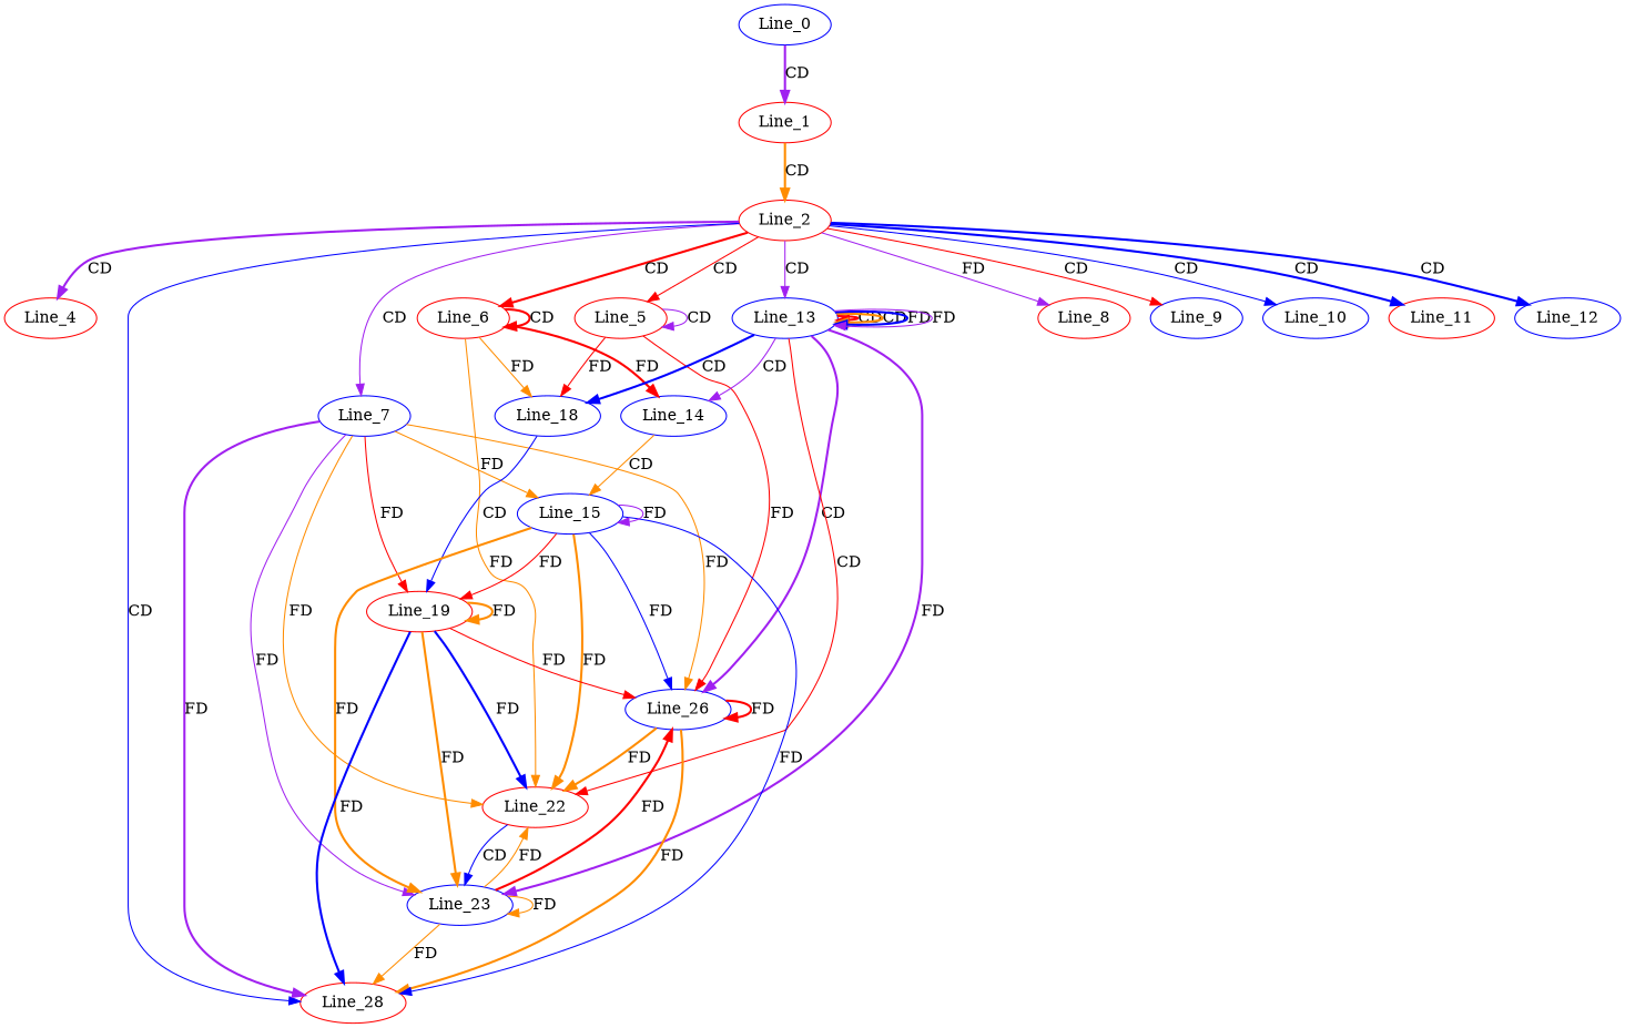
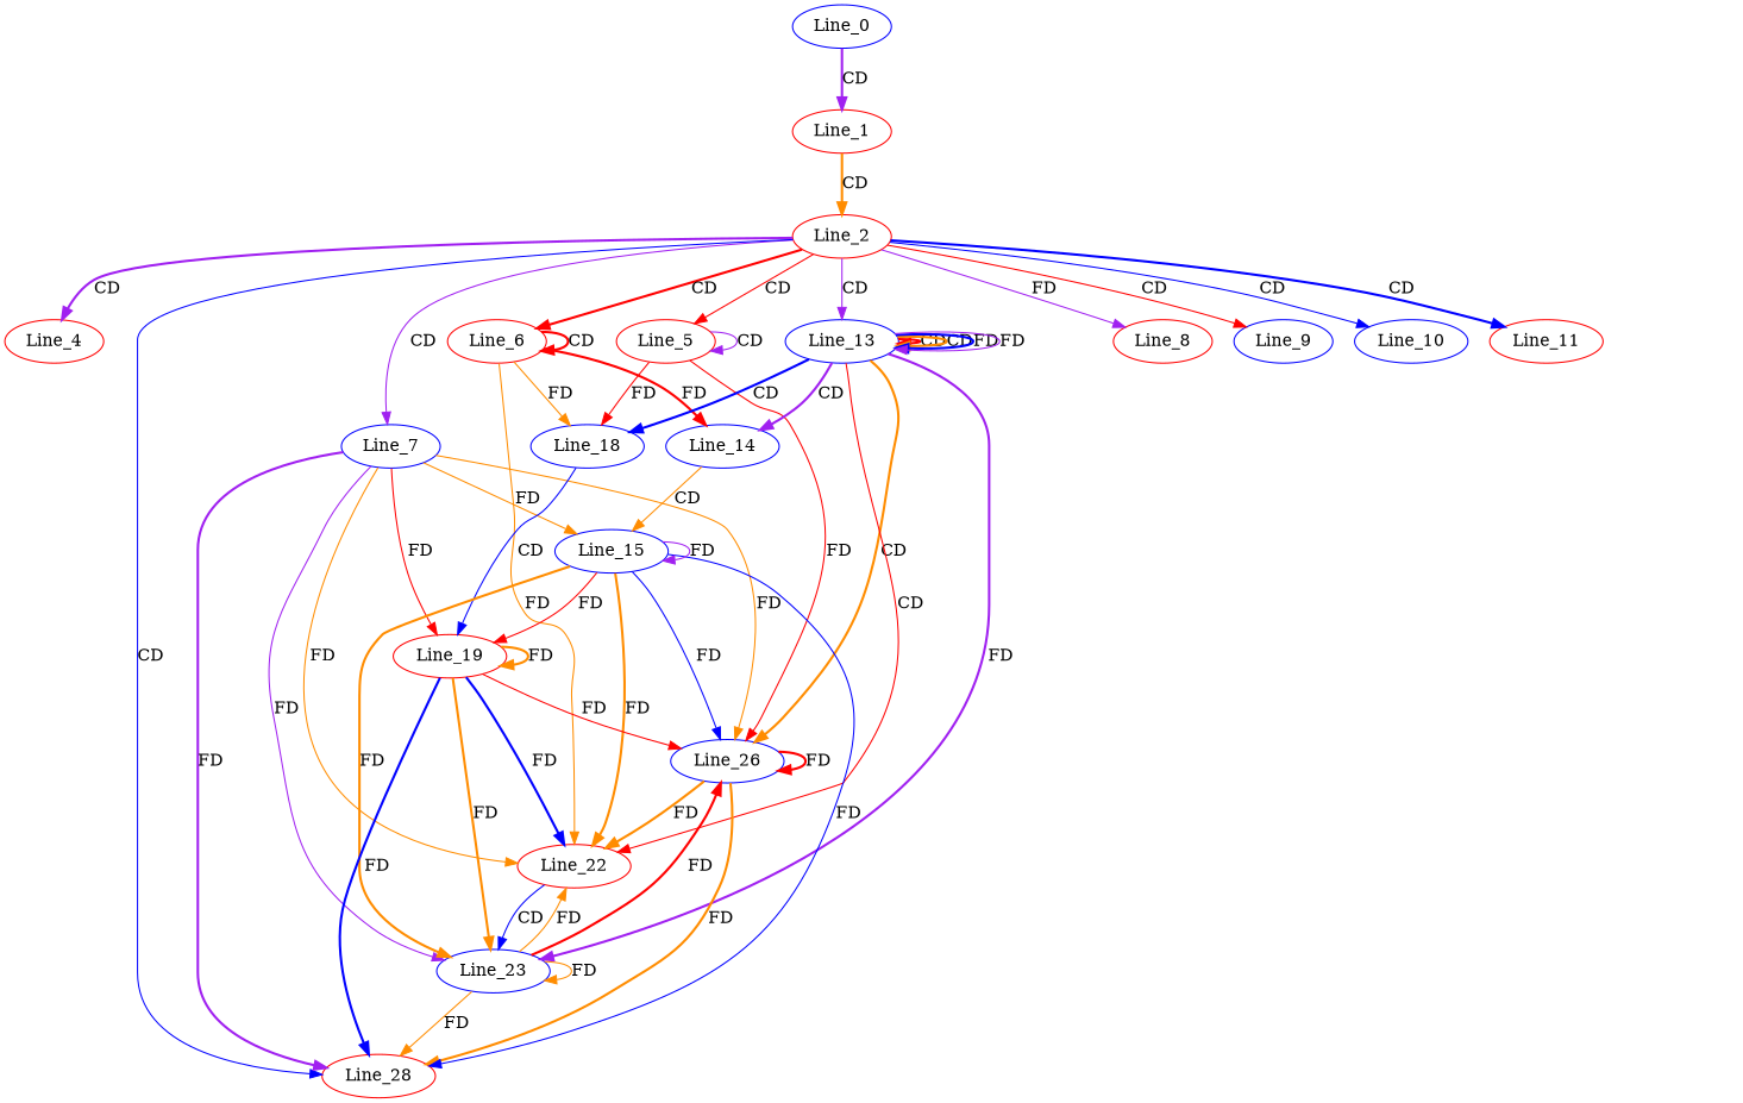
  digraph {
    node [color=blue]
    edge [color=darkorange style=solid]
    Line_1 [color=red]
    Line_0
    Line_2 [color=red]
    Line_4 [color=red]
    Line_5 [color=red]
    Line_6 [color=red]
    Line_7
    Line_8 [color=red]
    Line_9
    Line_10
    Line_11 [color=red]
-   Line_12
    Line_13
    Line_28 [color=red]
    Line_18
    Line_26
    Line_14
    Line_22 [color=red]
    Line_15
    Line_19 [color=red]
    Line_23
    Line_1 -> Line_2 [label=CD style=bold]
    Line_0 -> Line_1 [color=purple label=CD style=bold]
    Line_2 -> Line_4 [color=purple label=CD style=bold]
    Line_2 -> Line_5 [color=red label=CD]
    Line_2 -> Line_6 [color=red label=CD style=bold]
    Line_2 -> Line_7 [color=purple label=CD]
    Line_2 -> Line_8 [color=purple label=FD]
    Line_2 -> Line_9 [color=red label=CD]
    Line_2 -> Line_10 [color=blue label=CD]
    Line_2 -> Line_11 [color=blue label=CD style=bold]
-   Line_2 -> Line_12 [color=blue label=CD style=bold]
    Line_2 -> Line_13 [color=purple label=CD]
    Line_2 -> Line_28 [color=blue label=CD]
    Line_5 -> Line_5 [color=purple label=CD]
    Line_5 -> Line_18 [color=red label=FD]
    Line_5 -> Line_26 [color=red label=FD]
    Line_6 -> Line_6 [color=red label=CD style=bold]
    Line_6 -> Line_18 [label=FD]
    Line_6 -> Line_14 [color=red label=FD style=bold]
    Line_6 -> Line_22 [label=FD]
    Line_7 -> Line_28 [color=purple label=FD style=bold]
    Line_7 -> Line_26 [label=FD]
    Line_7 -> Line_22 [label=FD]
    Line_7 -> Line_15 [label=FD]
    Line_7 -> Line_19 [color=red label=FD]
    Line_7 -> Line_23 [color=purple label=FD]
    Line_13 -> Line_13 [color=red label=CD style=bold]
    Line_13 -> Line_13 [label=CD style=bold]
    Line_13 -> Line_13 [color=blue label=FD style=bold]
    Line_13 -> Line_13 [color=purple label=FD]
    Line_13 -> Line_18 [color=blue label=CD style=bold]
-   Line_13 -> Line_26 [color=purple label=CD style=bold]
-   Line_13 -> Line_14 [color=purple label=CD]
+   Line_13 -> Line_26 [label=CD style=bold]
+   Line_13 -> Line_14 [color=purple label=CD style=bold]
    Line_13 -> Line_22 [color=red label=CD]
    Line_13 -> Line_23 [color=purple label=FD style=bold]
    Line_18 -> Line_19 [color=blue label=CD]
    Line_26 -> Line_28 [label=FD style=bold]
    Line_26 -> Line_26 [color=red label=FD style=bold]
    Line_26 -> Line_22 [label=FD style=bold]
    Line_14 -> Line_15 [label=CD]
    Line_22 -> Line_23 [color=blue label=CD]
    Line_15 -> Line_28 [color=blue label=FD]
    Line_15 -> Line_26 [color=blue label=FD]
    Line_15 -> Line_22 [label=FD style=bold]
    Line_15 -> Line_15 [color=purple label=FD]
    Line_15 -> Line_19 [color=red label=FD]
    Line_15 -> Line_23 [label=FD style=bold]
    Line_19 -> Line_28 [color=blue label=FD style=bold]
    Line_19 -> Line_26 [color=red label=FD]
    Line_19 -> Line_22 [color=blue label=FD style=bold]
    Line_19 -> Line_19 [label=FD style=bold]
    Line_19 -> Line_23 [label=FD style=bold]
    Line_23 -> Line_28 [label=FD]
    Line_23 -> Line_26 [color=red label=FD style=bold]
    Line_23 -> Line_22 [label=FD]
    Line_23 -> Line_23 [label=FD]
  }
